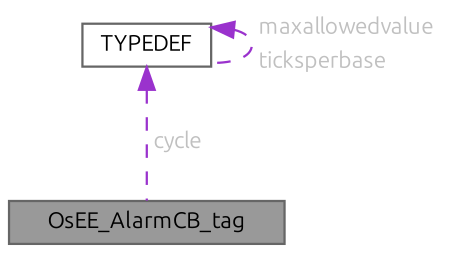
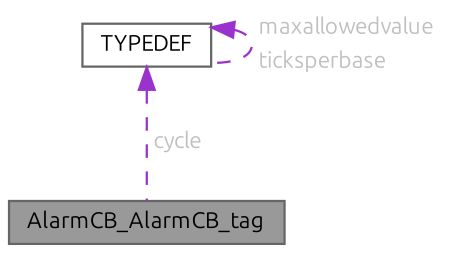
  digraph {
    fontname=Ubuntu
    node [color=gray40 fontname=Ubuntu fontsize=10 shape=box style=filled]
    edge [color=darkorchid3 dir=back fontcolor=grey fontname=Ubuntu fontsize=10 labelfontname=Helvetica labelfontsize=10 style=dashed]
-   n1 [fillcolor=grey60 fontcolor=black height=0.2 label=OsEE_AlarmCB_tag width=0.4]
+   n1 [fillcolor=grey60 fontcolor=black height=0.2 label=AlarmCB_AlarmCB_tag width=0.4]
    n2 [fillcolor=white height=0.2 label=TYPEDEF width=0.4]
    n2 -> n1 [label=<<TABLE CELLBORDER="0" BORDER="0"><TR><TD VALIGN="top" ALIGN="LEFT" CELLPADDING="1" CELLSPACING="0">cycle</TD></TR> </TABLE>>]
    n2 -> n2 [label=<<TABLE CELLBORDER="0" BORDER="0"><TR><TD VALIGN="top" ALIGN="LEFT" CELLPADDING="1" CELLSPACING="0">maxallowedvalue</TD></TR> <TR><TD VALIGN="top" ALIGN="LEFT" CELLPADDING="1" CELLSPACING="0">ticksperbase</TD></TR> </TABLE>>]
  }
